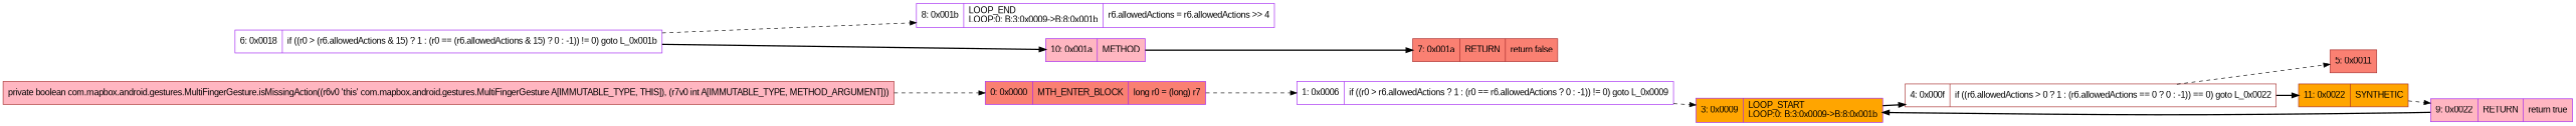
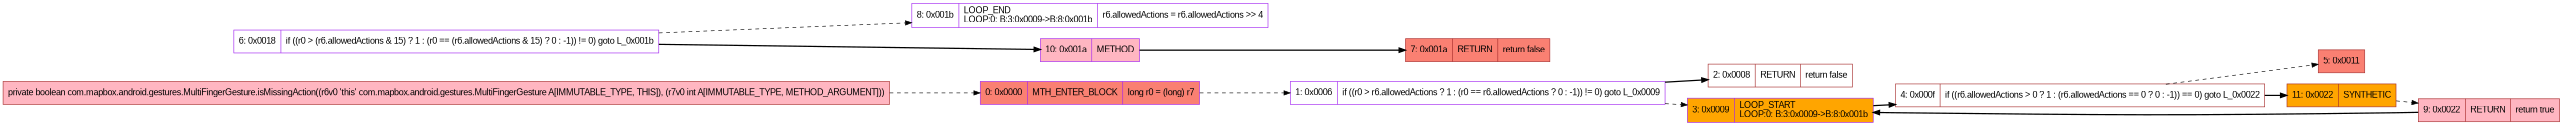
  digraph {
    fontname="Liberation Sans"
    rankdir=LR
    node [color=purple fillcolor=white fontname="Liberation Sans" shape=record style=filled]
    edge [fontname="Liberation Sans" style=dashed]
    n1 [fillcolor=salmon label="{0\:\ 0x0000|MTH_ENTER_BLOCK\l|long r0 = (long) r7\l}"]
    n2 [label="{1\:\ 0x0006|if ((r0 \> r6.allowedActions ? 1 : (r0 == r6.allowedActions ? 0 : \-1)) != 0) goto L_0x0009\l}"]
+   n3 [color=brown label="{2\:\ 0x0008|RETURN\l|return false\l}"]
    n4 [fillcolor=orange label="{3\:\ 0x0009|LOOP_START\lLOOP:0: B:3:0x0009\-\>B:8:0x001b\l}"]
    n5 [color=brown label="{4\:\ 0x000f|if ((r6.allowedActions \> 0 ? 1 : (r6.allowedActions == 0 ? 0 : \-1)) == 0) goto L_0x0022\l}"]
    n6 [color=brown fillcolor=salmon label="{5\:\ 0x0011}"]
    n7 [color=brown fillcolor=orange label="{11\:\ 0x0022|SYNTHETIC\l}"]
-   n8 [fillcolor=lightpink label="{9\:\ 0x0022|RETURN\l|return true\l}"]
+   n8 [color=brown fillcolor=lightpink label="{9\:\ 0x0022|RETURN\l|return true\l}"]
    n9 [label="{6\:\ 0x0018|if ((r0 \> (r6.allowedActions & 15) ? 1 : (r0 == (r6.allowedActions & 15) ? 0 : \-1)) != 0) goto L_0x001b\l}"]
    n10 [label="{8\:\ 0x001b|LOOP_END\lLOOP:0: B:3:0x0009\-\>B:8:0x001b\l|r6.allowedActions = r6.allowedActions \>\> 4\l}"]
    n11 [fillcolor=lightpink label="{10\:\ 0x001a|METHOD\l}"]
    n12 [color=brown fillcolor=salmon label="{7\:\ 0x001a|RETURN\l|return false\l}"]
    n13 [color=brown fillcolor=lightpink label="{private boolean com.mapbox.android.gestures.MultiFingerGesture.isMissingAction((r6v0 'this' com.mapbox.android.gestures.MultiFingerGesture A[IMMUTABLE_TYPE, THIS]), (r7v0 int A[IMMUTABLE_TYPE, METHOD_ARGUMENT])) }"]
    n1 -> n2
+   n2 -> n3 [style=bold]
    n2 -> n4
    n4 -> n5 [style=bold]
    n5 -> n6
    n5 -> n7 [style=bold]
    n7 -> n8
    n8 -> n4 [style=bold]
    n9 -> n10
    n9 -> n11 [style=bold]
    n11 -> n12 [style=bold]
    n13 -> n1
  }
